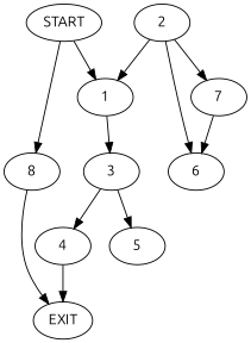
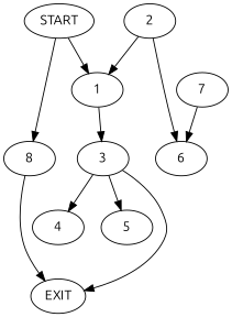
  digraph {
    fontname=Ubuntu
    node [fontname=Ubuntu]
    edge [fontname=Ubuntu]
    n1 [label=START]
    1
    8
    3
    n5 [label=EXIT]
    2
    6
    7
    4
    5
    n1 -> 1
    n1 -> 8
    1 -> 3
    8 -> n5
    3 -> 4
    3 -> 5
    2 -> 1
    2 -> 6
-   2 -> 7
    7 -> 6
-   4 -> n5
+   3 -> n5
  }
